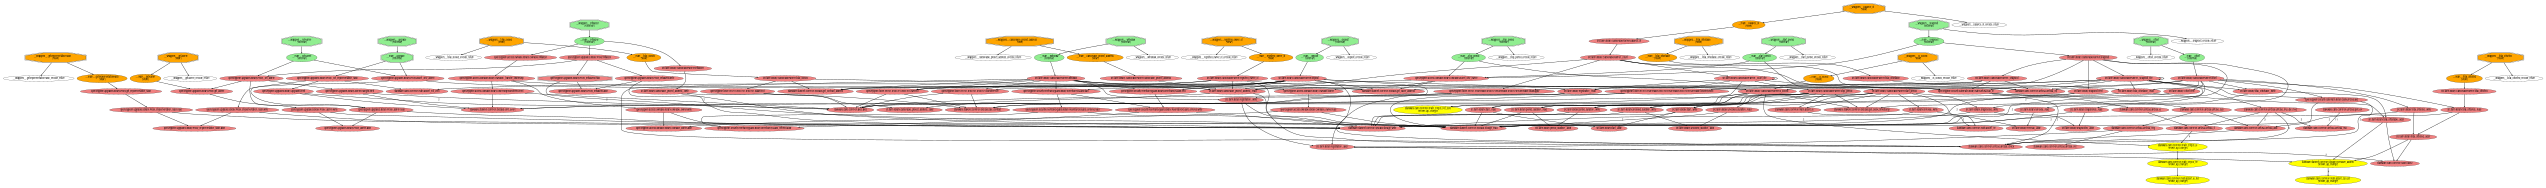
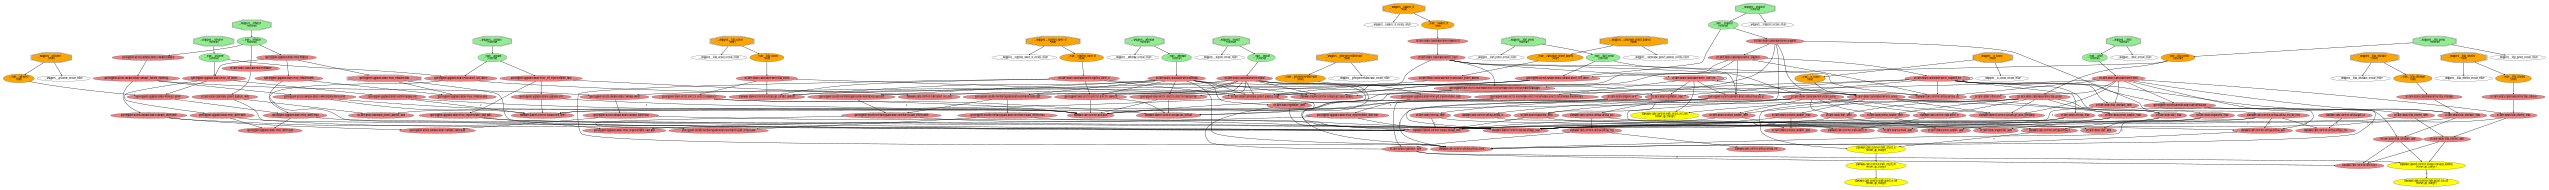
  digraph {
    fontname="Helvetica,Arial,sans-serif"
    fontsize=20
    newrank=true
    rankdir=TB
    node [fillcolor=lightcoral fontname="Helvetica,Arial,sans-serif" pencolor="#00000044" shape=oval style=filled]
    edge [arrowsize=0.5 fontname="Helvetica,Arial,sans-serif" labeldistance=3 labelfontcolor="#00000080" penwidth=2]
    n1 [label="starkware.cairo.common.alloc.alloc"]
    n2 [label="starkware.cairo.common.hash.hash2"]
    n3 [label="starkware.cairo.common.math.assert_not_zero"]
    n4 [label="starkware.cairo.common.math.assert_nn"]
    n5 [label="starkware.cairo.common.math.assert_le"]
    n6 [fillcolor=yellow label="starkware.cairo.common.math.assert_250_bit\l['known_ap_change']"]
    n7 [fillcolor=yellow label="starkware.cairo.common.math.assert_le_felt\l['known_ap_change']"]
    n8 [fillcolor=yellow label="starkware.starknet.common.storage.normalize_address\l['known_ap_change']"]
    n9 [label="starkware.starknet.common.syscalls.call_contract"]
    n10 [label="starkware.starknet.common.syscalls.get_caller_address"]
    n11 [label="starkware.starknet.common.syscalls.get_contract_address"]
    n12 [label="starkware.starknet.common.syscalls.get_block_timestamp"]
    n13 [label="starkware.starknet.common.syscalls.storage_read"]
    n14 [label="starkware.starknet.common.syscalls.storage_write"]
    n15 [label="starkware.starknet.common.syscalls.emit_event"]
    n16 [fillcolor=yellow label="starkware.cairo.common.math_cmp.is_not_zero\l['known_ap_change']"]
    n17 [fillcolor=yellow label="starkware.cairo.common.math_cmp.is_nn\l['known_ap_change']"]
    n18 [fillcolor=yellow label="starkware.cairo.common.math_cmp.is_le\l['known_ap_change']"]
    n19 [label="starkware.cairo.common.uint256.uint256_check"]
    n20 [label="starkware.cairo.common.uint256.uint256_add"]
    n21 [label="starkware.cairo.common.uint256.split_64"]
    n22 [label="starkware.cairo.common.uint256.uint256_mul"]
    n23 [label="starkware.cairo.common.uint256.uint256_lt"]
    n24 [label="starkware.cairo.common.uint256.uint256_le"]
    n25 [label="starkware.cairo.common.uint256.uint256_mul_div_mod"]
    n26 [label="starkware.cairo.common.uint256.uint256_not"]
    n27 [label="starkware.cairo.common.uint256.uint256_neg"]
    n28 [label="src.farm.library.registration_.addr"]
    n29 [label="starkware.cairo.common.uint256.uint256_sub"]
    n30 [label="starkware.cairo.common.uint256.uint256_eq"]
    n31 [label="openzeppelin.access.ownable.library.OwnershipTransferred.emit"]
    n32 [label="openzeppelin.access.ownable.library.Ownable_owner.addr"]
    n33 [label="openzeppelin.access.ownable.library.Ownable_owner.read"]
    n34 [label="openzeppelin.access.ownable.library.Ownable_owner.write"]
    n35 [label="openzeppelin.access.ownable.library.Ownable.initializer"]
    n36 [label="openzeppelin.access.ownable.library.Ownable._transfer_ownership"]
    n37 [label="openzeppelin.access.ownable.library.Ownable.owner"]
    n38 [label="openzeppelin.access.ownable.library.Ownable.assert_only_owner"]
    n39 [label="openzeppelin.upgrades.library.Upgraded.emit"]
    n40 [label="openzeppelin.upgrades.library.AdminChanged.emit"]
    n41 [label="openzeppelin.upgrades.library.Proxy_implementation_hash.addr"]
    n42 [label="openzeppelin.upgrades.library.Proxy_implementation_hash.read"]
    n43 [label="openzeppelin.upgrades.library.Proxy_implementation_hash.write"]
    n44 [label="openzeppelin.upgrades.library.Proxy_admin.addr"]
    n45 [label="openzeppelin.upgrades.library.Proxy_admin.read"]
    n46 [label="openzeppelin.upgrades.library.Proxy_admin.write"]
    n47 [label="openzeppelin.upgrades.library.Proxy_initialized.addr"]
    n48 [label="openzeppelin.upgrades.library.Proxy_initialized.read" shape=doubleoctagon]
    n49 [label="openzeppelin.upgrades.library.Proxy_initialized.write"]
    n50 [label="openzeppelin.upgrades.library.Proxy.initializer"]
    n51 [label="openzeppelin.upgrades.library.Proxy._set_admin"]
    n52 [label="openzeppelin.upgrades.library.Proxy.get_admin"]
    n53 [label="openzeppelin.upgrades.library.Proxy.assert_only_admin"]
    n54 [label="openzeppelin.upgrades.library.Proxy.get_implementation_hash"]
    n55 [label="openzeppelin.upgrades.library.Proxy._set_implementation_hash"]
    n56 [label="openzeppelin.security.safemath.library.SafeUint256.add"]
    n57 [label="openzeppelin.security.safemath.library.SafeUint256.sub_le"]
    n58 [label="openzeppelin.token.erc721.IERC721.IERC721.balanceOf"]
    n59 [label="openzeppelin.token.erc721.IERC721.IERC721.ownerOf"]
    n60 [label="openzeppelin.token.erc721.IERC721.IERC721.transferFrom"]
    n61 [label="openzeppelin.token.erc721.enumerable.IERC721Enumerable.IERC721Enumerable.totalSupply"]
    n62 [label="openzeppelin.token.erc721.enumerable.IERC721Enumerable.IERC721Enumerable.tokenByIndex"]
    n63 [label="openzeppelin.security.reentrancyguard.library.ReentrancyGuard_entered.addr"]
    n64 [label="openzeppelin.security.reentrancyguard.library.ReentrancyGuard_entered.read"]
    n65 [label="openzeppelin.security.reentrancyguard.library.ReentrancyGuard_entered.write"]
    n66 [label="openzeppelin.security.reentrancyguard.library.ReentrancyGuard.start"]
    n67 [label="openzeppelin.security.reentrancyguard.library.ReentrancyGuard.end"]
    n68 [label="src.farm.library.Offset.emit"]
    n69 [label="src.farm.library.Snapshot.emit"]
    n70 [label="src.farm.library.carbonable_project_address_.addr"]
    n71 [label="src.farm.library.carbonable_project_address_.read"]
    n72 [label="src.farm.library.carbonable_project_address_.write"]
    n73 [label="src.farm.library.start_.addr"]
    n74 [label="src.farm.library.start_.read"]
    n75 [label="src.farm.library.start_.write"]
    n76 [label="src.farm.library.unlocked_duration_.addr"]
    n77 [label="src.farm.library.unlocked_duration_.read"]
    n78 [label="src.farm.library.unlocked_duration_.write"]
    n79 [label="src.farm.library.period_duration_.addr"]
    n80 [label="src.farm.library.period_duration_.read"]
    n81 [label="src.farm.library.period_duration_.write"]
    n82 [label="src.farm.library.removal_.addr"]
    n83 [label="src.farm.library.removal_.read"]
    n84 [label="src.farm.library.removal_.write"]
    n85 [label="src.farm.library.registration_.read"]
    n86 [label="src.farm.library.registration_.write"]
    n87 [label="src.farm.library.total_offsetable_.addr"]
    n88 [label="src.farm.library.total_offsetable_.read"]
    n89 [label="src.farm.library.total_offsetable_.write"]
    n90 [label="src.farm.library.total_offseted_.addr"]
    n91 [label="src.farm.library.total_offseted_.read"]
    n92 [label="src.farm.library.total_offseted_.write"]
    n93 [label="src.farm.library.snapshoted_.addr"]
    n94 [label="src.farm.library.snapshoted_.read"]
    n95 [label="src.farm.library.snapshoted_.write"]
    n96 [label="src.farm.library.CarbonableFarmer.initializer"]
    n97 [label="src.farm.library.CarbonableFarmer.carbonable_project_address"]
    n98 [label="src.farm.library.CarbonableFarmer.is_locked"]
    n99 [label="src.farm.library.CarbonableFarmer.total_locked"]
    n100 [label="src.farm.library.CarbonableFarmer.balance_of"]
    n101 [label="src.farm.library.CarbonableFarmer._count"]
    n102 [label="src.farm.library.CarbonableFarmer._count_iter"]
    n103 [label="src.farm.library.CarbonableFarmer.registred_owner_of"]
    n104 [label="src.farm.library.CarbonableFarmer.total_offsetable"]
    n105 [label="src.farm.library.CarbonableFarmer.total_offseted"]
    n106 [label="src.farm.library.CarbonableFarmer.start_period"]
    n107 [label="src.farm.library.CarbonableFarmer.stop_period"]
    n108 [label="src.farm.library.CarbonableFarmer.deposit"]
    n109 [label="src.farm.library.CarbonableFarmer.withdraw"]
    n110 [label="src.farm.library.CarbonableFarmer.offset"]
    n111 [label="src.farm.library.CarbonableFarmer.snapshot"]
    n112 [label="src.farm.library.CarbonableFarmer._snapshot"]
    n113 [label="src.farm.library.CarbonableFarmer._snapshot_iter"]
    n114 [fillcolor=lightgreen label="__main__.initializer\l['external']"]
    n115 [fillcolor=lightgreen label="__wrappers__.initializer\l['external']" shape=doubleoctagon]
    n116 [fillcolor=orange label="__main__.getImplementationHash\l['view']"]
    n117 [fillcolor=white label="__wrappers__.getImplementationHash_encode_return" style=solid]
    n118 [fillcolor=orange label="__wrappers__.getImplementationHash\l['view']" shape=doubleoctagon]
    n119 [fillcolor=orange label="__main__.getAdmin\l['view']"]
    n120 [fillcolor=white label="__wrappers__.getAdmin_encode_return" style=solid]
    n121 [fillcolor=orange label="__wrappers__.getAdmin\l['view']" shape=doubleoctagon]
-   n122 [fillcolor=lightgreen label="__main__.upgrade\l['external']" shape=doubleoctagon]
+   n122 [fillcolor=lightgreen label="__main__.upgrade\l['external']"]
    n123 [fillcolor=lightgreen label="__wrappers__.upgrade\l['external']" shape=doubleoctagon]
    n124 [fillcolor=lightgreen label="__main__.setAdmin\l['external']"]
    n125 [fillcolor=lightgreen label="__wrappers__.setAdmin\l['external']" shape=doubleoctagon]
    n126 [fillcolor=orange label="__main__.carbonable_project_address\l['view']"]
    n127 [fillcolor=white label="__wrappers__.carbonable_project_address_encode_return" style=solid]
    n128 [fillcolor=orange label="__wrappers__.carbonable_project_address\l['view']" shape=doubleoctagon]
    n129 [fillcolor=orange label="__main__.is_locked\l['view']"]
    n130 [fillcolor=white label="__wrappers__.is_locked_encode_return" style=solid]
    n131 [fillcolor=orange label="__wrappers__.is_locked\l['view']" shape=doubleoctagon]
    n132 [fillcolor=orange label="__main__.total_offsetable\l['view']"]
    n133 [fillcolor=white label="__wrappers__.total_offsetable_encode_return" style=solid]
    n134 [fillcolor=orange label="__wrappers__.total_offsetable\l['view']" shape=doubleoctagon]
    n135 [fillcolor=orange label="__main__.total_offseted\l['view']"]
    n136 [fillcolor=white label="__wrappers__.total_offseted_encode_return" style=solid]
    n137 [fillcolor=orange label="__wrappers__.total_offseted\l['view']" shape=doubleoctagon]
    n138 [fillcolor=orange label="__main__.total_locked\l['view']"]
    n139 [fillcolor=white label="__wrappers__.total_locked_encode_return" style=solid]
    n140 [fillcolor=orange label="__wrappers__.total_locked\l['view']" shape=doubleoctagon]
    n141 [fillcolor=orange label="__main__.balance_of\l['view']"]
    n142 [fillcolor=white label="__wrappers__.balance_of_encode_return" style=solid]
    n143 [fillcolor=orange label="__wrappers__.balance_of\l['view']" shape=doubleoctagon]
    n144 [fillcolor=orange label="__main__.registred_owner_of\l['view']"]
    n145 [fillcolor=white label="__wrappers__.registred_owner_of_encode_return" style=solid]
    n146 [fillcolor=orange label="__wrappers__.registred_owner_of\l['view']" shape=doubleoctagon]
    n147 [fillcolor=lightgreen label="__main__.offset\l['external']"]
    n148 [fillcolor=white label="__wrappers__.offset_encode_return" style=solid]
    n149 [fillcolor=lightgreen label="__wrappers__.offset\l['external']" shape=doubleoctagon]
    n150 [fillcolor=lightgreen label="__main__.snapshot\l['external']"]
    n151 [fillcolor=white label="__wrappers__.snapshot_encode_return" style=solid]
    n152 [fillcolor=lightgreen label="__wrappers__.snapshot\l['external']" shape=doubleoctagon]
    n153 [fillcolor=lightgreen label="__main__.start_period\l['external']"]
    n154 [fillcolor=white label="__wrappers__.start_period_encode_return" style=solid]
    n155 [fillcolor=lightgreen label="__wrappers__.start_period\l['external']" shape=doubleoctagon]
-   n156 [fillcolor=lightgreen label="__main__.stop_period\l['external']"]
+   n156 [fillcolor=orange label="__main__.stop_period\l['external']"]
    n157 [fillcolor=white label="__wrappers__.stop_period_encode_return" style=solid]
    n158 [fillcolor=lightgreen label="__wrappers__.stop_period\l['external']" shape=doubleoctagon]
    n159 [fillcolor=lightgreen label="__main__.deposit\l['external']"]
    n160 [fillcolor=white label="__wrappers__.deposit_encode_return" style=solid]
    n161 [fillcolor=lightgreen label="__wrappers__.deposit\l['external']" shape=doubleoctagon]
    n162 [fillcolor=lightgreen label="__main__.withdraw\l['external']"]
    n163 [fillcolor=white label="__wrappers__.withdraw_encode_return" style=solid]
    n164 [fillcolor=lightgreen label="__wrappers__.withdraw\l['external']" shape=doubleoctagon]
    n5 -> n4
    n8 -> n6 [label=4]
    n17 -> n7
    n18 -> n17
    n20 -> n19
    n21 -> n22 [label=11]
    n23 -> n18 [label=4]
    n24 -> n23
    n25 -> n19 [label=3]
    n25 -> n20 [label=3]
    n25 -> n22 [label=3]
    n25 -> n23
    n27 -> n26
    n27 -> n28
    n28 -> n2 [label=2]
    n28 -> n8
    n29 -> n20
    n29 -> n27
    n31 -> n1 [label=2]
    n31 -> n15
    n33 -> n13
    n33 -> n32
    n34 -> n14
    n34 -> n32
    n35 -> n36
    n36 -> n31
    n36 -> n34
    n36 -> n37
    n37 -> n33
    n38 -> n3
    n38 -> n10
    n38 -> n37
    n39 -> n1 [label=2]
    n39 -> n15
    n40 -> n1 [label=2]
    n40 -> n15
    n42 -> n13
    n42 -> n41
    n43 -> n14
    n43 -> n41
    n45 -> n13
    n45 -> n44
    n46 -> n14
    n46 -> n44
    n48 -> n13
    n48 -> n47
    n49 -> n14
    n49 -> n47
    n50 -> n48
    n50 -> n49
    n50 -> n51
    n51 -> n40
    n51 -> n46
    n51 -> n52
    n52 -> n45
    n53 -> n10
    n53 -> n45
    n54 -> n42
    n55 -> n3
    n55 -> n39
    n55 -> n43
    n56 -> n19 [label=2]
    n56 -> n20
    n57 -> n19 [label=2]
    n57 -> n24
    n57 -> n29
    n58 -> n1
    n58 -> n9
    n59 -> n1
    n59 -> n9
    n60 -> n1
    n60 -> n9
    n61 -> n1
    n61 -> n9
    n62 -> n1
    n62 -> n9
    n64 -> n13
    n64 -> n63
    n65 -> n14
    n65 -> n63
    n66 -> n64
    n66 -> n65
    n67 -> n65
    n68 -> n15
    n69 -> n1 [label=2]
    n69 -> n15
    n71 -> n13
    n71 -> n70
    n72 -> n14
    n72 -> n70
    n74 -> n13
    n74 -> n73
    n75 -> n14
    n75 -> n73
    n77 -> n13
    n77 -> n76
    n78 -> n14
    n78 -> n76
    n80 -> n13
    n80 -> n79
    n81 -> n14
    n81 -> n79
    n83 -> n13 [label=2]
    n83 -> n82
    n84 -> n14 [label=2]
    n84 -> n82
    n85 -> n13
    n85 -> n28
    n86 -> n14
    n86 -> n28
    n87 -> n2
    n87 -> n8
    n88 -> n13 [label=2]
    n88 -> n87
    n89 -> n14 [label=2]
    n89 -> n87
    n90 -> n2
    n90 -> n8
    n91 -> n13 [label=2]
    n91 -> n90
    n92 -> n14 [label=2]
    n92 -> n90
    n94 -> n13
    n94 -> n93
    n95 -> n14
    n95 -> n93
    n96 -> n72
    n97 -> n71
    n98 -> n12
    n98 -> n16
    n98 -> n18 [label=2]
    n98 -> n74
    n98 -> n77
    n98 -> n80
    n99 -> n11
    n99 -> n58
    n99 -> n71
    n100 -> n101
    n101 -> n30
    n101 -> n57
    n101 -> n61
    n101 -> n71
    n101 -> n102
    n102 -> n16
    n102 -> n30
    n102 -> n57
    n102 -> n62
    n102 -> n85
    n102 -> n102
    n103 -> n11
    n103 -> n19
    n103 -> n59
    n103 -> n71
    n103 -> n85
    n104 -> n88
    n105 -> n91
    n106 -> n4
    n106 -> n5
    n106 -> n12
    n106 -> n75
    n106 -> n78
    n106 -> n81
    n106 -> n84
    n106 -> n95
    n107 -> n5
    n107 -> n12
    n107 -> n74
    n107 -> n75
    n107 -> n78
    n107 -> n80
    n107 -> n81
    n108 -> n10
    n108 -> n11
    n108 -> n19
    n108 -> n59
    n108 -> n60
    n108 -> n66
    n108 -> n67
    n108 -> n71
    n108 -> n86
    n108 -> n98
    n109 -> n10
    n109 -> n11
    n109 -> n19
    n109 -> n59
    n109 -> n60
    n109 -> n66
    n109 -> n67
    n109 -> n71
    n109 -> n86
    n109 -> n98
    n110 -> n10
    n110 -> n12
    n110 -> n30
    n110 -> n56
    n110 -> n68
    n110 -> n88
    n110 -> n89
    n110 -> n91
    n110 -> n92
    n111 -> n69
    n111 -> n94
    n111 -> n95
    n111 -> n98
    n111 -> n112
    n112 -> n30
    n112 -> n57
    n112 -> n61
    n112 -> n71
-   n111 -> n113
+   n112 -> n113
    n113 -> n25
    n113 -> n30
    n113 -> n56
    n113 -> n57
    n113 -> n62
    n113 -> n83
    n113 -> n85
    n113 -> n88
    n113 -> n89
    n113 -> n113
    n114 -> n35
    n114 -> n50
    n114 -> n96
    n115 -> n114
    n116 -> n54
    n118 -> n116
    n118 -> n117
    n119 -> n52
    n121 -> n119
    n121 -> n120
    n122 -> n53
    n122 -> n55
    n123 -> n122
    n124 -> n51
    n124 -> n53
    n125 -> n124
    n126 -> n97
    n128 -> n126
    n128 -> n127
    n129 -> n98
    n131 -> n129
    n131 -> n130
    n132 -> n104
    n134 -> n132
    n134 -> n133
    n135 -> n105
    n137 -> n135
    n137 -> n136
    n138 -> n99
    n140 -> n138
    n140 -> n139
    n141 -> n100
    n143 -> n141
    n143 -> n142
    n144 -> n103
    n146 -> n144
    n146 -> n145
    n147 -> n110
    n149 -> n147
    n149 -> n148
    n150 -> n38
    n150 -> n111
    n152 -> n150
    n152 -> n151
    n153 -> n38
    n153 -> n106
    n155 -> n153
    n155 -> n154
    n156 -> n38
    n156 -> n107
    n158 -> n156
    n158 -> n157
    n159 -> n108
    n161 -> n159
    n161 -> n160
    n162 -> n109
    n164 -> n162
    n164 -> n163
  }
